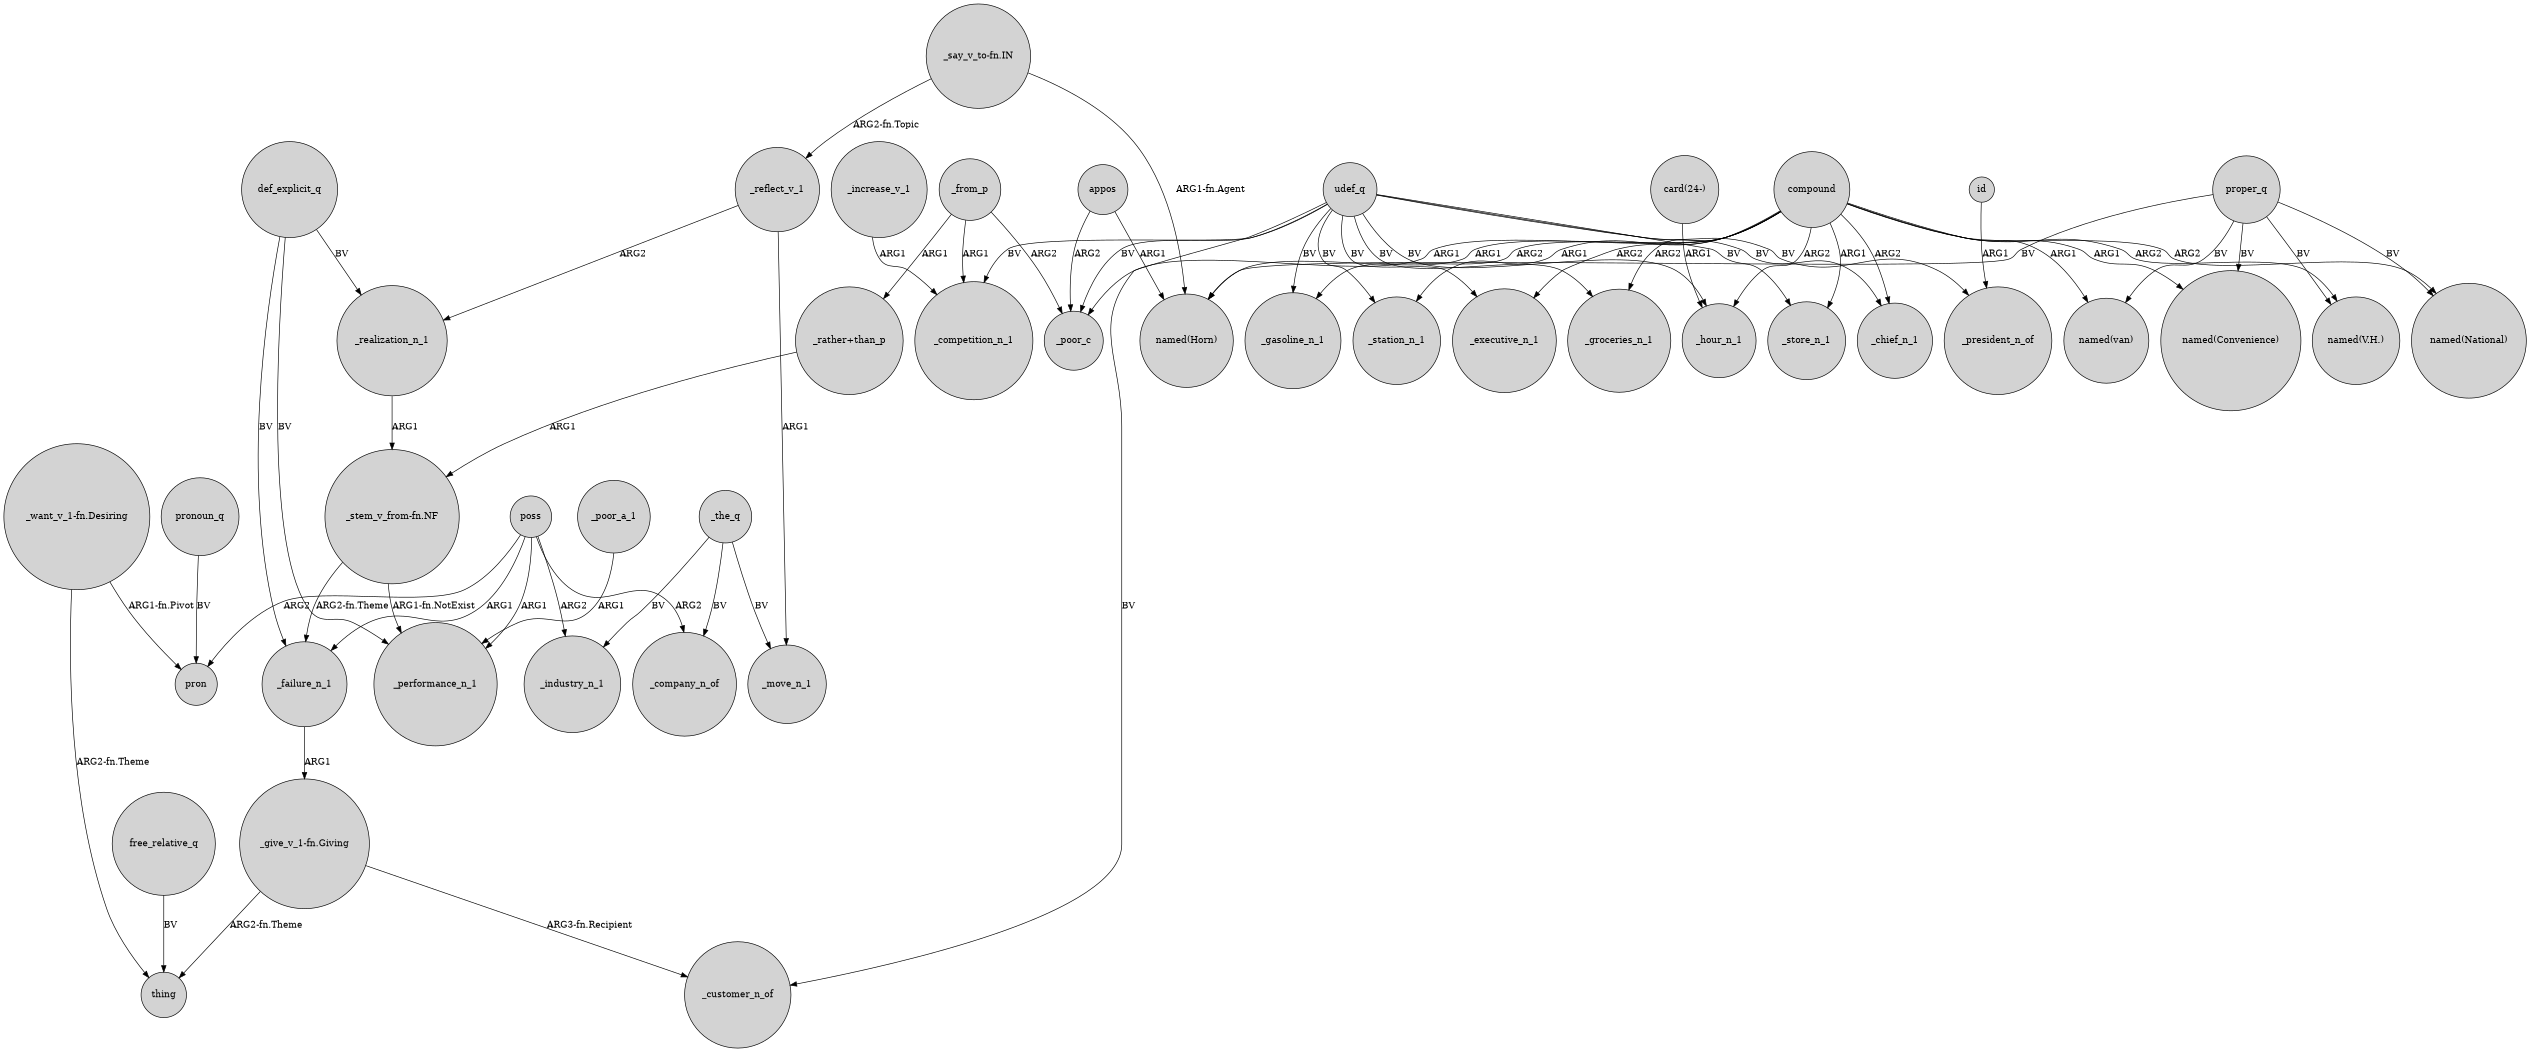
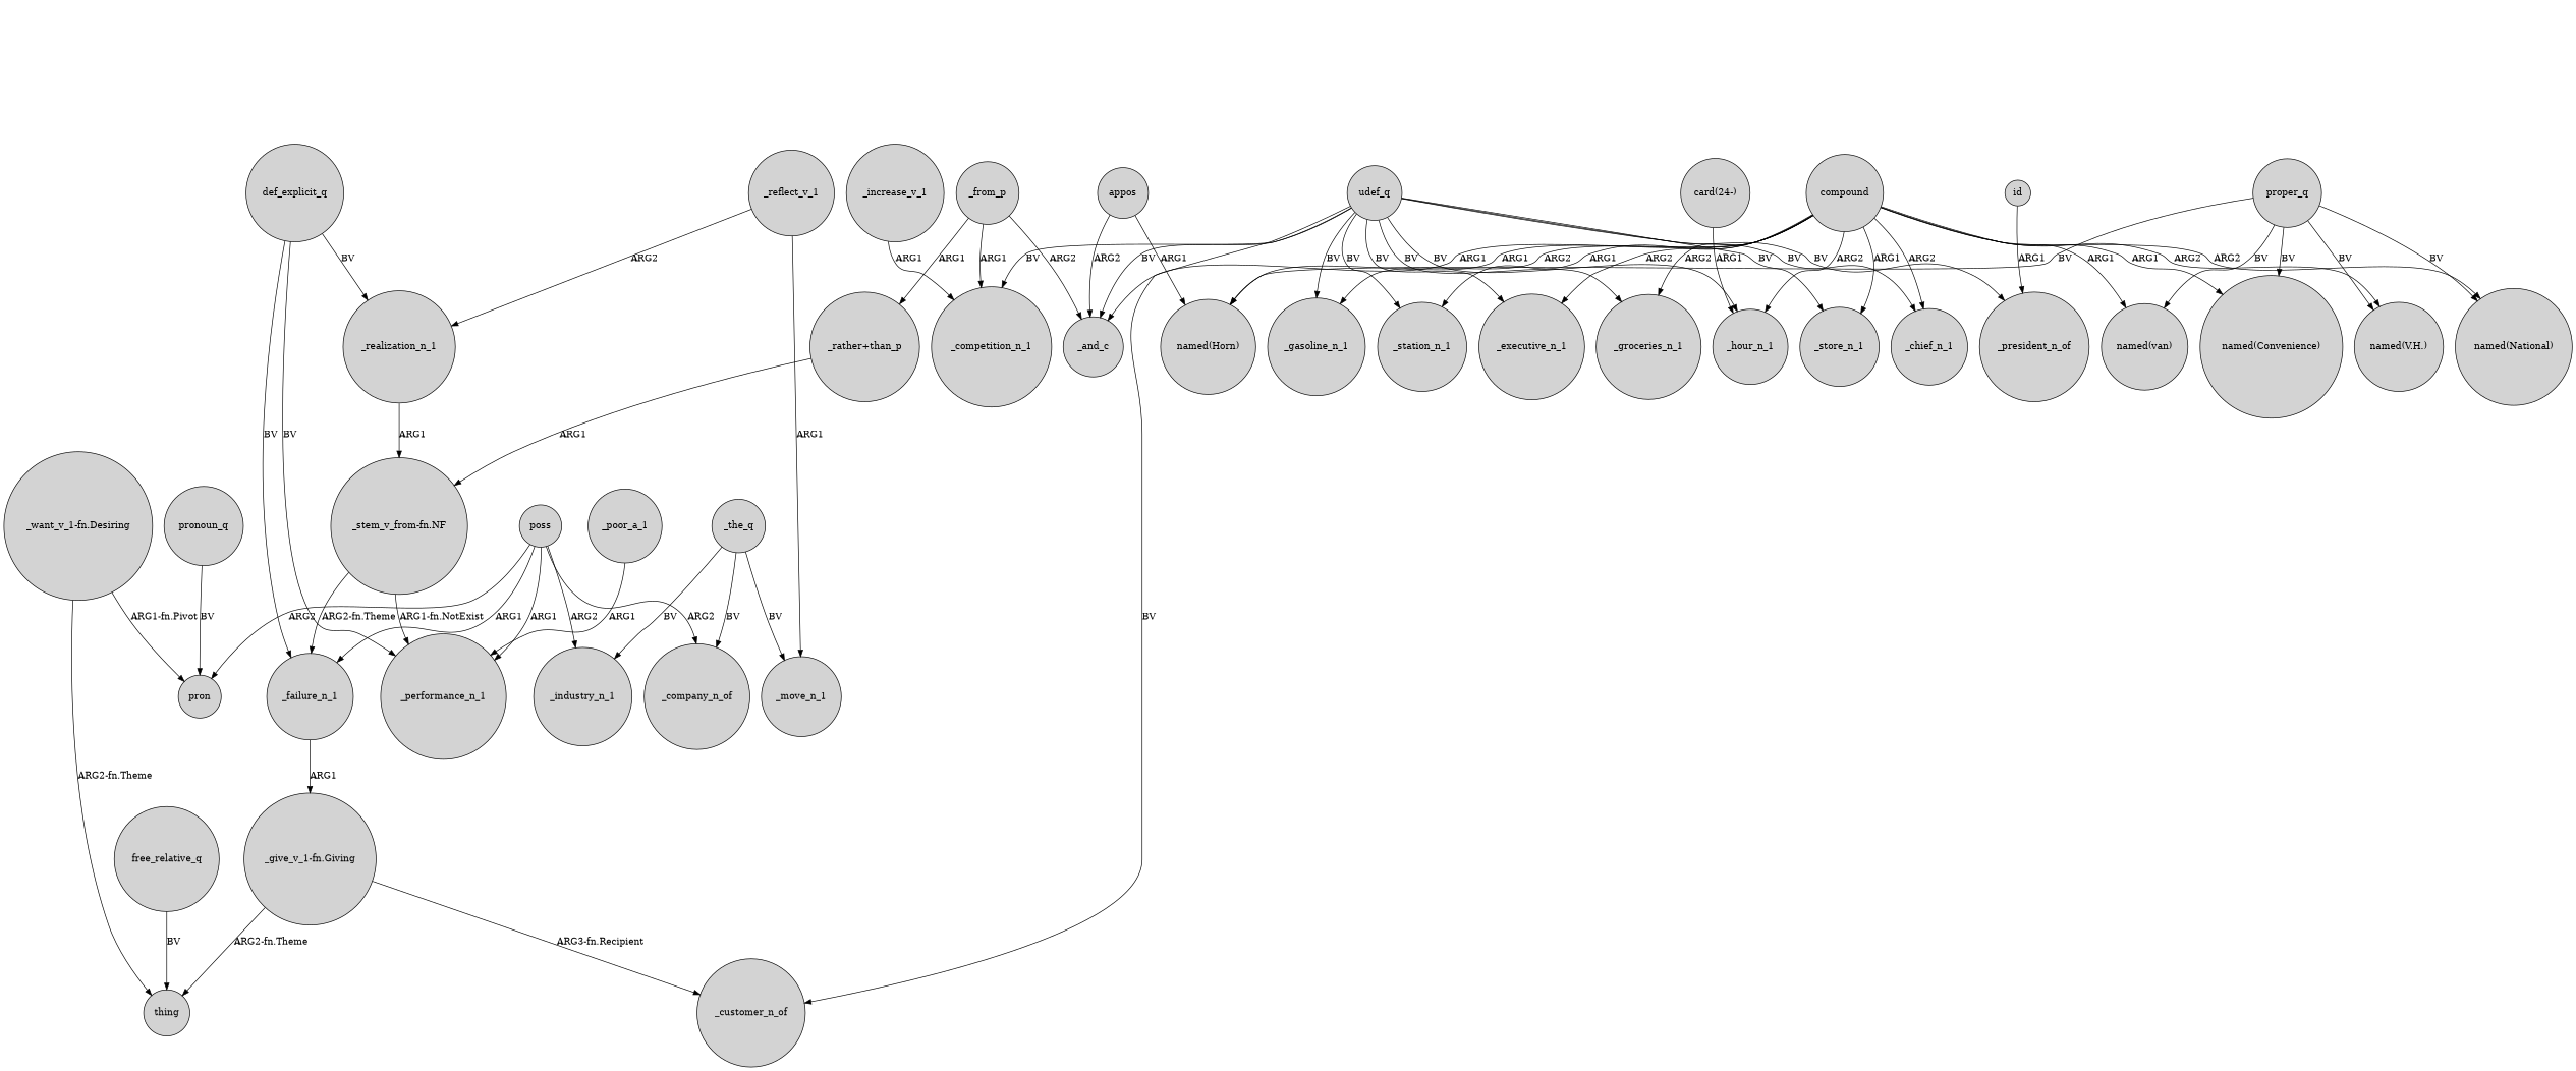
  digraph {
    node [shape=circle style=filled]
    compound
    "named(Horn)"
    "named(V.H.)"
    _executive_n_1
    _store_n_1
    _gasoline_n_1
    "named(van)"
    _hour_n_1
    _chief_n_1
    _groceries_n_1
    "named(National)"
    _station_n_1
-   _and_c [label=_poor_c]
+   _and_c
    "named(Convenience)"
    _reflect_v_1
    _realization_n_1
    _move_n_1
    "_stem_v_from-fn.NF"
    _failure_n_1
    _performance_n_1
    "_give_v_1-fn.Giving"
    thing
    _customer_n_of
-   "_say_v_to-fn.IN"
    poss
    pron
    _industry_n_1
    _company_n_of
    udef_q
    _competition_n_1
    _president_n_of
    _increase_v_1
    "_want_v_1-fn.Desiring"
    id
    proper_q
    appos
    def_explicit_q
    _the_q
    _from_p
    "_rather+than_p"
    "card(24-)"
    pronoun_q
    free_relative_q
    _poor_a_1
    compound -> "named(Horn)" [label=ARG1]
    compound -> "named(V.H.)" [label=ARG2]
    compound -> _executive_n_1 [label=ARG2]
    compound -> _store_n_1 [label=ARG1]
    compound -> _gasoline_n_1 [label=ARG2]
    compound -> "named(van)" [label=ARG1]
    compound -> _hour_n_1 [label=ARG2]
    compound -> _chief_n_1 [label=ARG2]
    compound -> _groceries_n_1 [label=ARG2]
    compound -> "named(National)" [label=ARG2]
    compound -> _station_n_1 [label=ARG1]
    compound -> _and_c [label=ARG1]
    compound -> "named(Convenience)" [label=ARG1]
    _reflect_v_1 -> _realization_n_1 [label=ARG2]
    _reflect_v_1 -> _move_n_1 [label=ARG1]
    _realization_n_1 -> "_stem_v_from-fn.NF" [label=ARG1]
    "_stem_v_from-fn.NF" -> _failure_n_1 [label="ARG2-fn.Theme"]
    "_stem_v_from-fn.NF" -> _performance_n_1 [label="ARG1-fn.NotExist"]
    _failure_n_1 -> "_give_v_1-fn.Giving" [label=ARG1]
    "_give_v_1-fn.Giving" -> thing [label="ARG2-fn.Theme"]
    "_give_v_1-fn.Giving" -> _customer_n_of [label="ARG3-fn.Recipient"]
-   "_say_v_to-fn.IN" -> "named(Horn)" [label="ARG1-fn.Agent"]
-   "_say_v_to-fn.IN" -> _reflect_v_1 [label="ARG2-fn.Topic"]
    poss -> _failure_n_1 [label=ARG1]
    poss -> _performance_n_1 [label=ARG1]
    poss -> pron [label=ARG2]
    poss -> _industry_n_1 [label=ARG2]
    poss -> _company_n_of [label=ARG2]
    udef_q -> _executive_n_1 [label=BV]
    udef_q -> _store_n_1 [label=BV]
    udef_q -> _gasoline_n_1 [label=BV]
    udef_q -> _hour_n_1 [label=BV]
    udef_q -> _chief_n_1 [label=BV]
    udef_q -> _groceries_n_1 [label=BV]
    udef_q -> _station_n_1 [label=BV]
    udef_q -> _and_c [label=BV]
    udef_q -> _customer_n_of [label=BV]
    udef_q -> _competition_n_1 [label=BV]
    udef_q -> _president_n_of [label=BV]
    _increase_v_1 -> _competition_n_1 [label=ARG1]
    "_want_v_1-fn.Desiring" -> thing [label="ARG2-fn.Theme"]
    "_want_v_1-fn.Desiring" -> pron [label="ARG1-fn.Pivot"]
    id -> _president_n_of [label=ARG1]
    proper_q -> "named(Horn)" [label=BV]
    proper_q -> "named(V.H.)" [label=BV]
    proper_q -> "named(van)" [label=BV]
    proper_q -> "named(National)" [label=BV]
    proper_q -> "named(Convenience)" [label=BV]
    appos -> "named(Horn)" [label=ARG1]
    appos -> _and_c [label=ARG2]
    def_explicit_q -> _realization_n_1 [label=BV]
    def_explicit_q -> _failure_n_1 [label=BV]
    def_explicit_q -> _performance_n_1 [label=BV]
    _the_q -> _move_n_1 [label=BV]
    _the_q -> _industry_n_1 [label=BV]
    _the_q -> _company_n_of [label=BV]
    _from_p -> _and_c [label=ARG2]
    _from_p -> _competition_n_1 [label=ARG1]
    _from_p -> "_rather+than_p" [label=ARG1]
    "_rather+than_p" -> "_stem_v_from-fn.NF" [label=ARG1]
    "card(24-)" -> _hour_n_1 [label=ARG1]
    pronoun_q -> pron [label=BV]
    free_relative_q -> thing [label=BV]
    _poor_a_1 -> _performance_n_1 [label=ARG1]
  }
